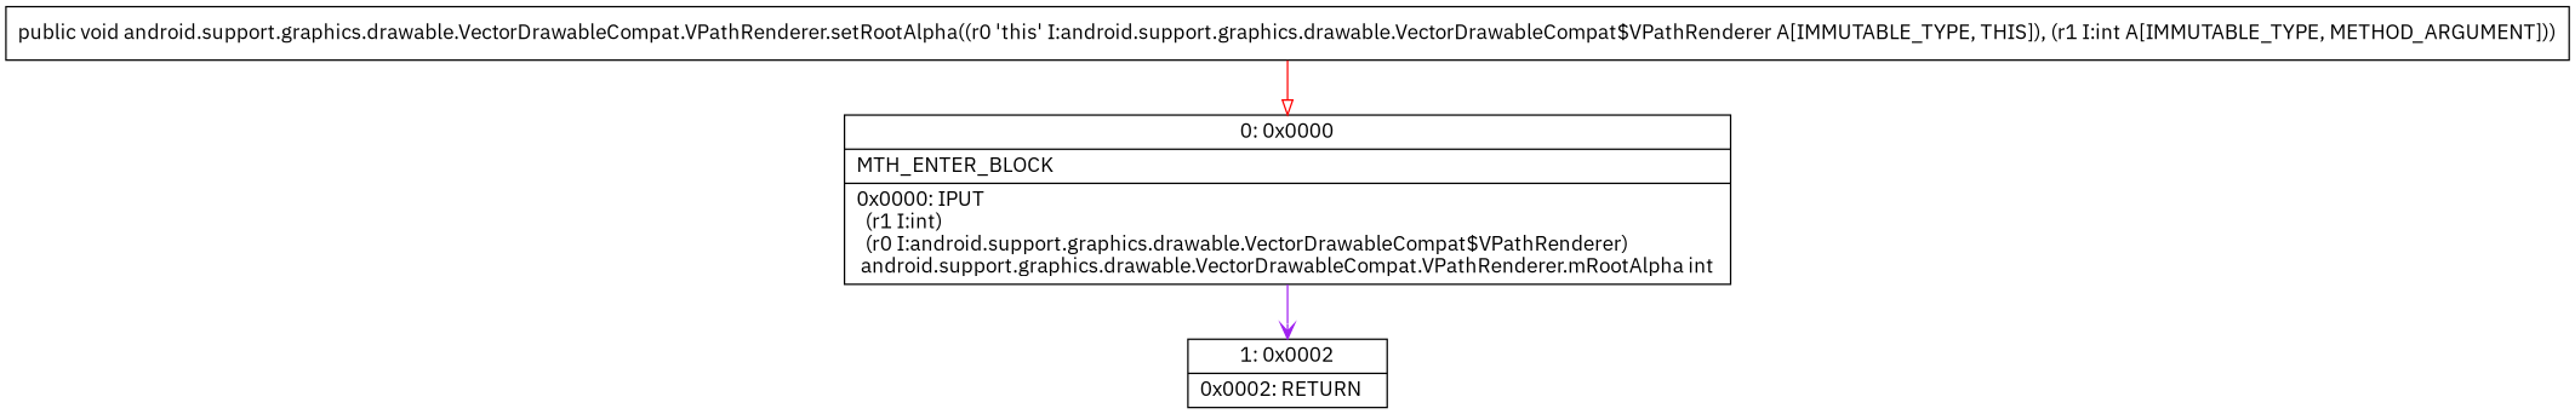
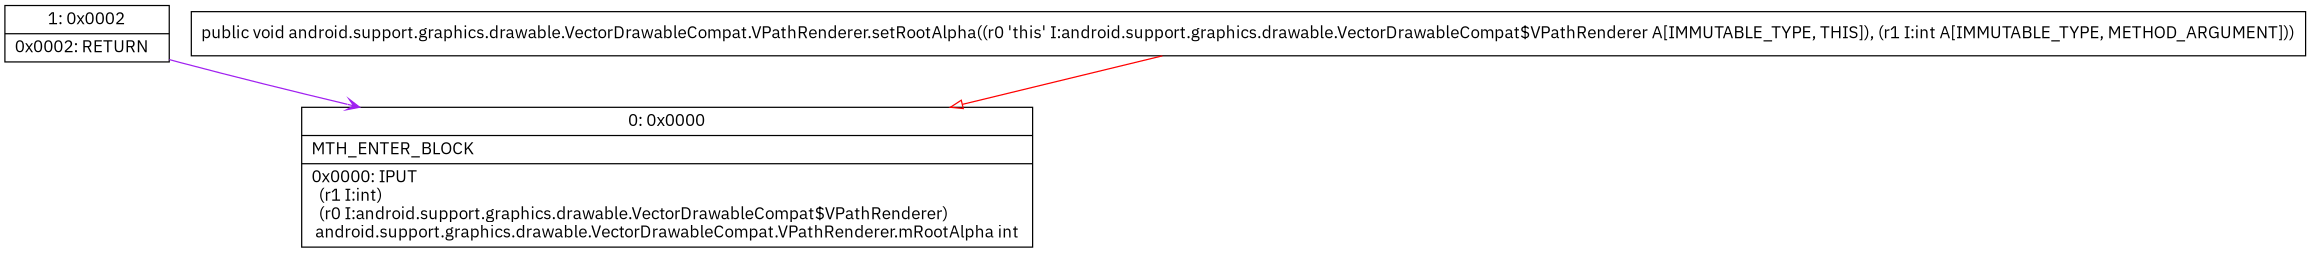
  digraph {
    fontname="IBM Plex Sans"
    node [shape=record fontname="IBM Plex Sans"]
    edge [fontname="IBM Plex Sans"]
    n1 [label="{0\:\ 0x0000|MTH_ENTER_BLOCK\l|0x0000: IPUT  \l  (r1 I:int)\l  (r0 I:android.support.graphics.drawable.VectorDrawableCompat$VPathRenderer)\l android.support.graphics.drawable.VectorDrawableCompat.VPathRenderer.mRootAlpha int \l}"]
    n2 [label="{1\:\ 0x0002|0x0002: RETURN   \l}"]
    n3 [label="{public void android.support.graphics.drawable.VectorDrawableCompat.VPathRenderer.setRootAlpha((r0 'this' I:android.support.graphics.drawable.VectorDrawableCompat$VPathRenderer A[IMMUTABLE_TYPE, THIS]), (r1 I:int A[IMMUTABLE_TYPE, METHOD_ARGUMENT])) }"]
-   n1 -> n2 [color=purple arrowhead=vee]
+   n2 -> n1 [color=purple arrowhead=vee]
    n3 -> n1 [color=red arrowhead=onormal]
  }
